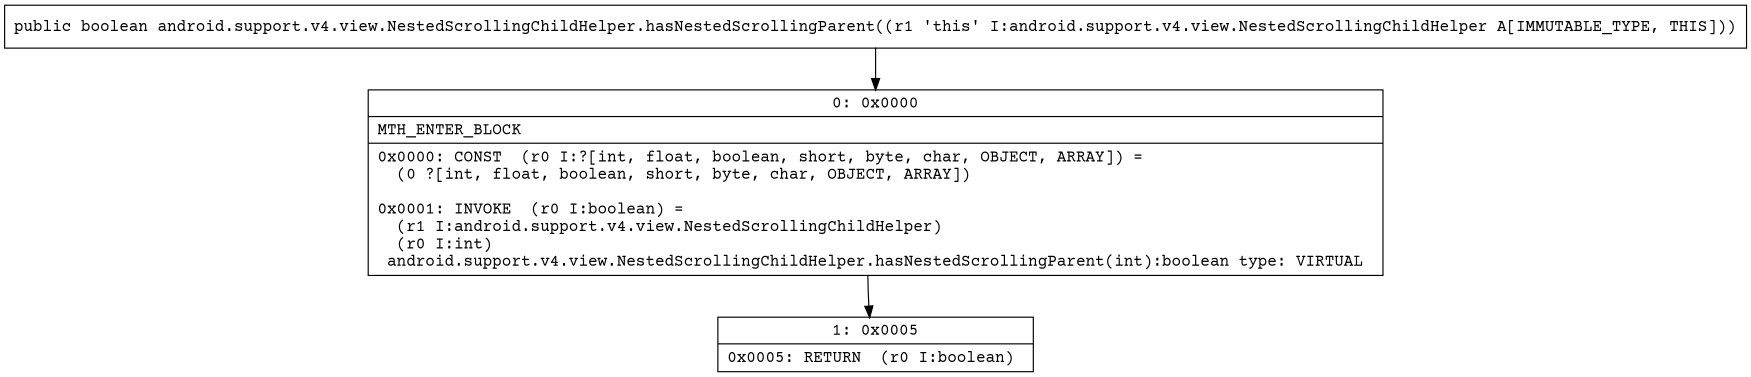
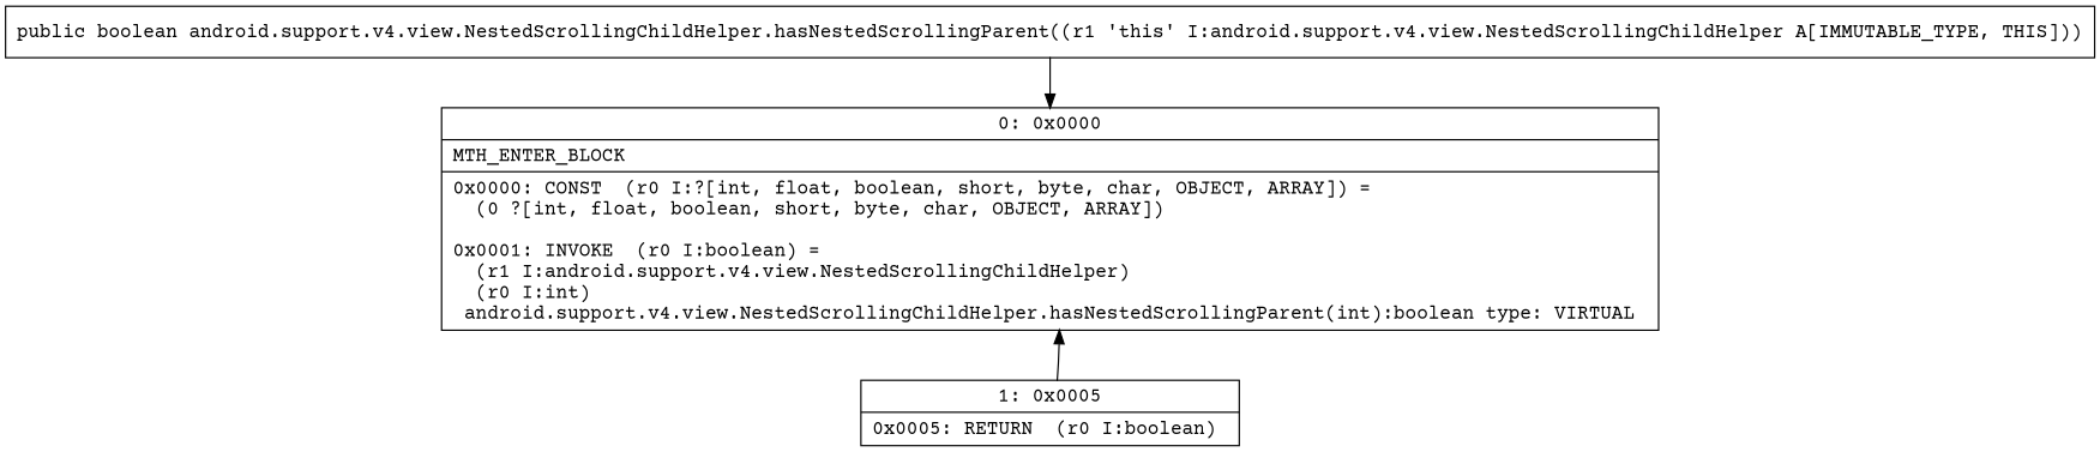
  digraph {
    fontname="Courier Prime"
    node [shape=record fontname="Courier Prime"]
    edge [fontname="Courier Prime"]
    n1 [label="{0\:\ 0x0000|MTH_ENTER_BLOCK\l|0x0000: CONST  (r0 I:?[int, float, boolean, short, byte, char, OBJECT, ARRAY]) = \l  (0 ?[int, float, boolean, short, byte, char, OBJECT, ARRAY])\l \l0x0001: INVOKE  (r0 I:boolean) = \l  (r1 I:android.support.v4.view.NestedScrollingChildHelper)\l  (r0 I:int)\l android.support.v4.view.NestedScrollingChildHelper.hasNestedScrollingParent(int):boolean type: VIRTUAL \l}"]
    n2 [label="{1\:\ 0x0005|0x0005: RETURN  (r0 I:boolean) \l}"]
    n3 [label="{public boolean android.support.v4.view.NestedScrollingChildHelper.hasNestedScrollingParent((r1 'this' I:android.support.v4.view.NestedScrollingChildHelper A[IMMUTABLE_TYPE, THIS])) }"]
-   n1 -> n2
+   n2 -> n1
    n3 -> n1
  }
